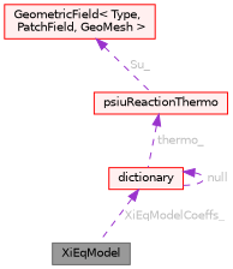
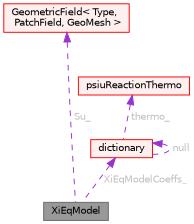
  digraph {
    node [color=red fillcolor="#FFF0F0" fontname=Helvetica fontsize=10 shape=box style=filled]
    edge [color=darkorchid3 dir=back fontcolor=grey fontname=Helvetica fontsize=10 labelfontname=Helvetica labelfontsize=10 style=dashed]
    n1 [color=gray40 fillcolor=grey60 fontcolor=black height=0.2 label=XiEqModel width=0.4]
    n2 [height=0.2 label=dictionary width=0.4]
    n3 [height=0.2 label=psiuReactionThermo width=0.4]
    n4 [height=0.2 label="GeometricField\< Type,\l PatchField, GeoMesh \>" width=0.4]
    n2 -> n1 [label=" XiEqModelCoeffs_"]
    n2 -> n2 [label=" null"]
    n3 -> n2 [label=" thermo_"]
-   n4 -> n3 [label=" Su_"]
+   n4 -> n1 [label=" Su_"]
  }
